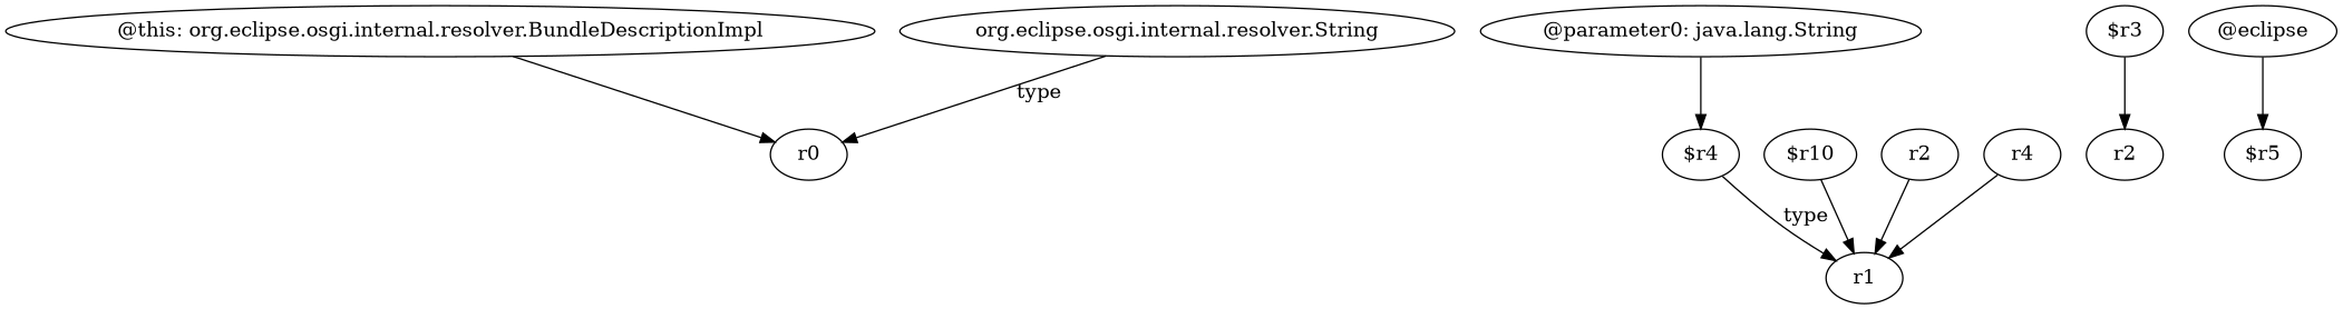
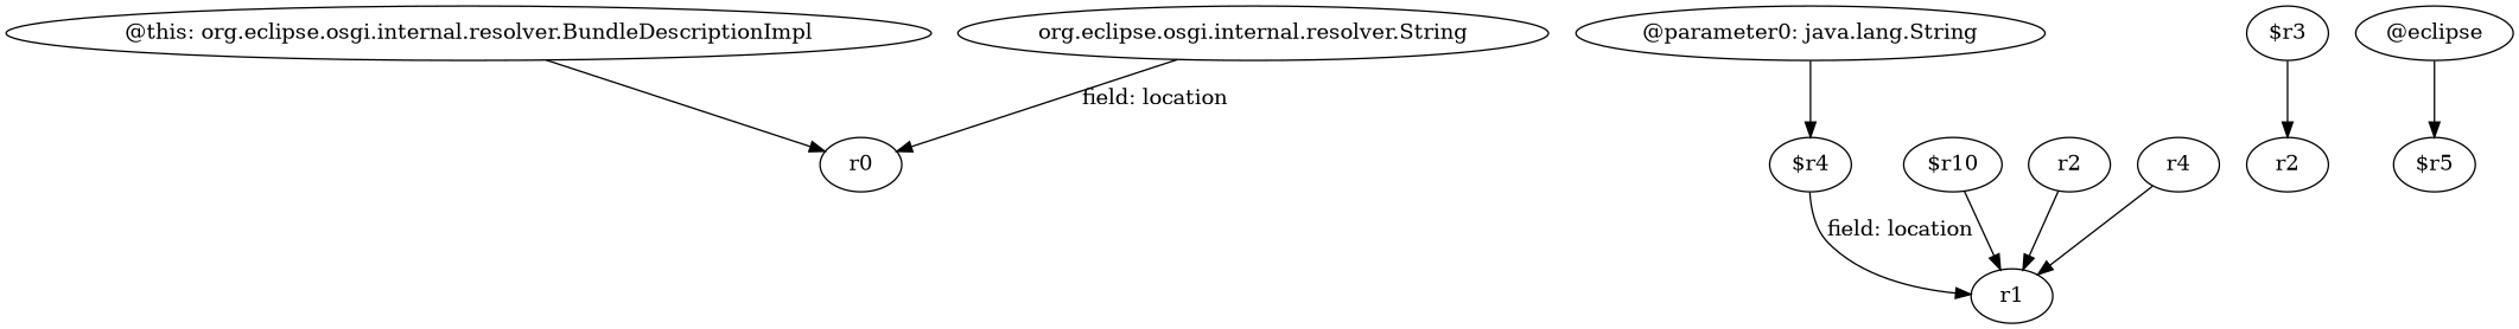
  digraph {
    n1 [label="@this: org.eclipse.osgi.internal.resolver.BundleDescriptionImpl"]
    n2 [label=r0]
    n3 [label="@parameter0: java.lang.String"]
    n4 [label="$r4"]
    n5 [label=r1]
    n6 [label="org.eclipse.osgi.internal.resolver.String"]
    n7 [label="$r3"]
    n8 [label=r2]
    n9 [label="$r10"]
    n10 [label=r2]
    n11 [label="@eclipse"]
    n12 [label="$r5"]
    n13 [label=r4]
    n1 -> n2
    n3 -> n4
-   n4 -> n5 [label=type]
-   n6 -> n2 [label=type]
+   n4 -> n5 [label="field: location"]
+   n6 -> n2 [label="field: location"]
    n7 -> n8
    n9 -> n5
    n10 -> n5
    n11 -> n12
    n13 -> n5
  }
